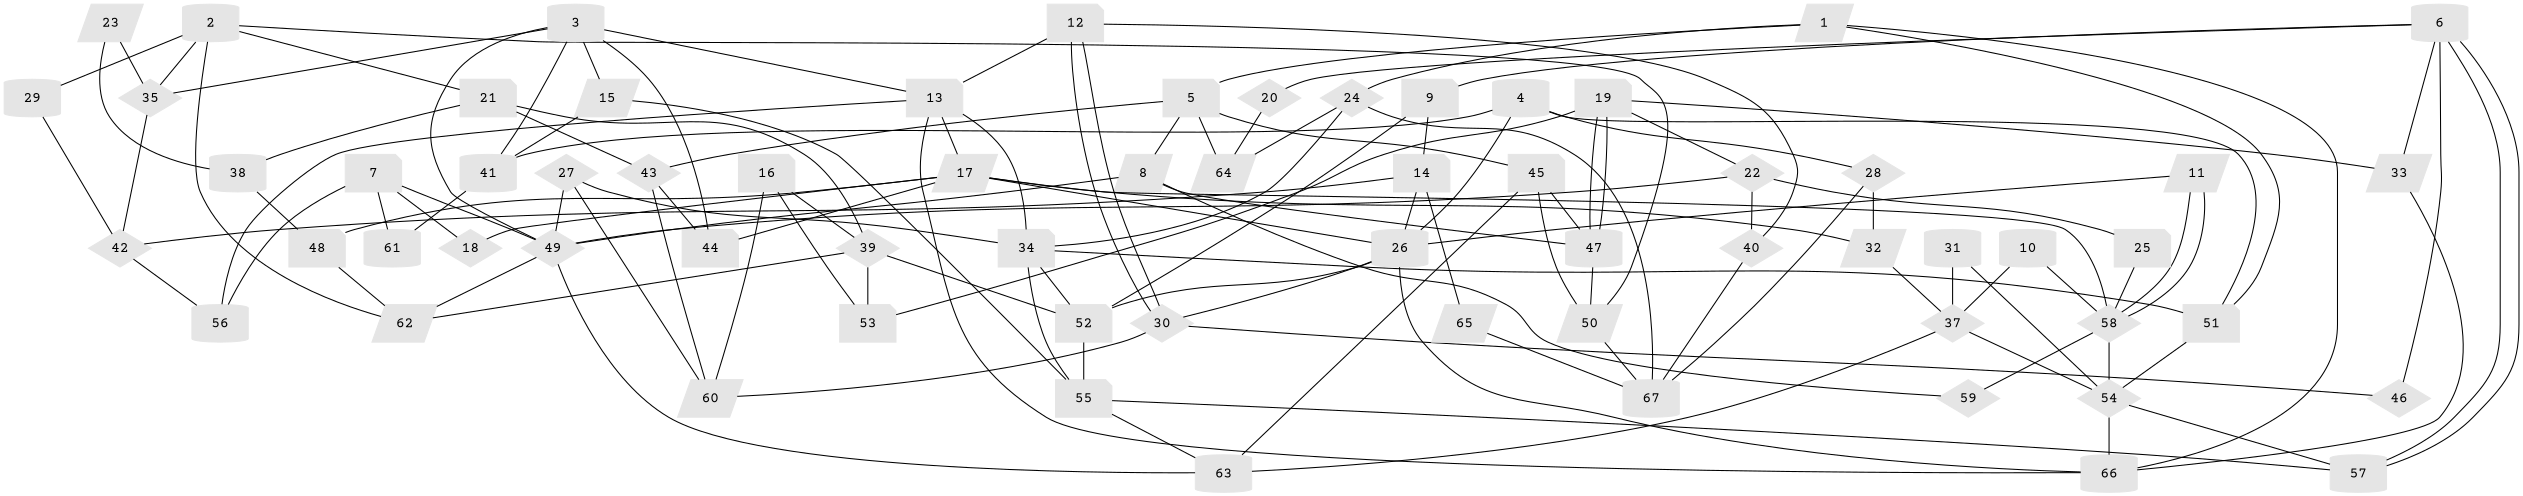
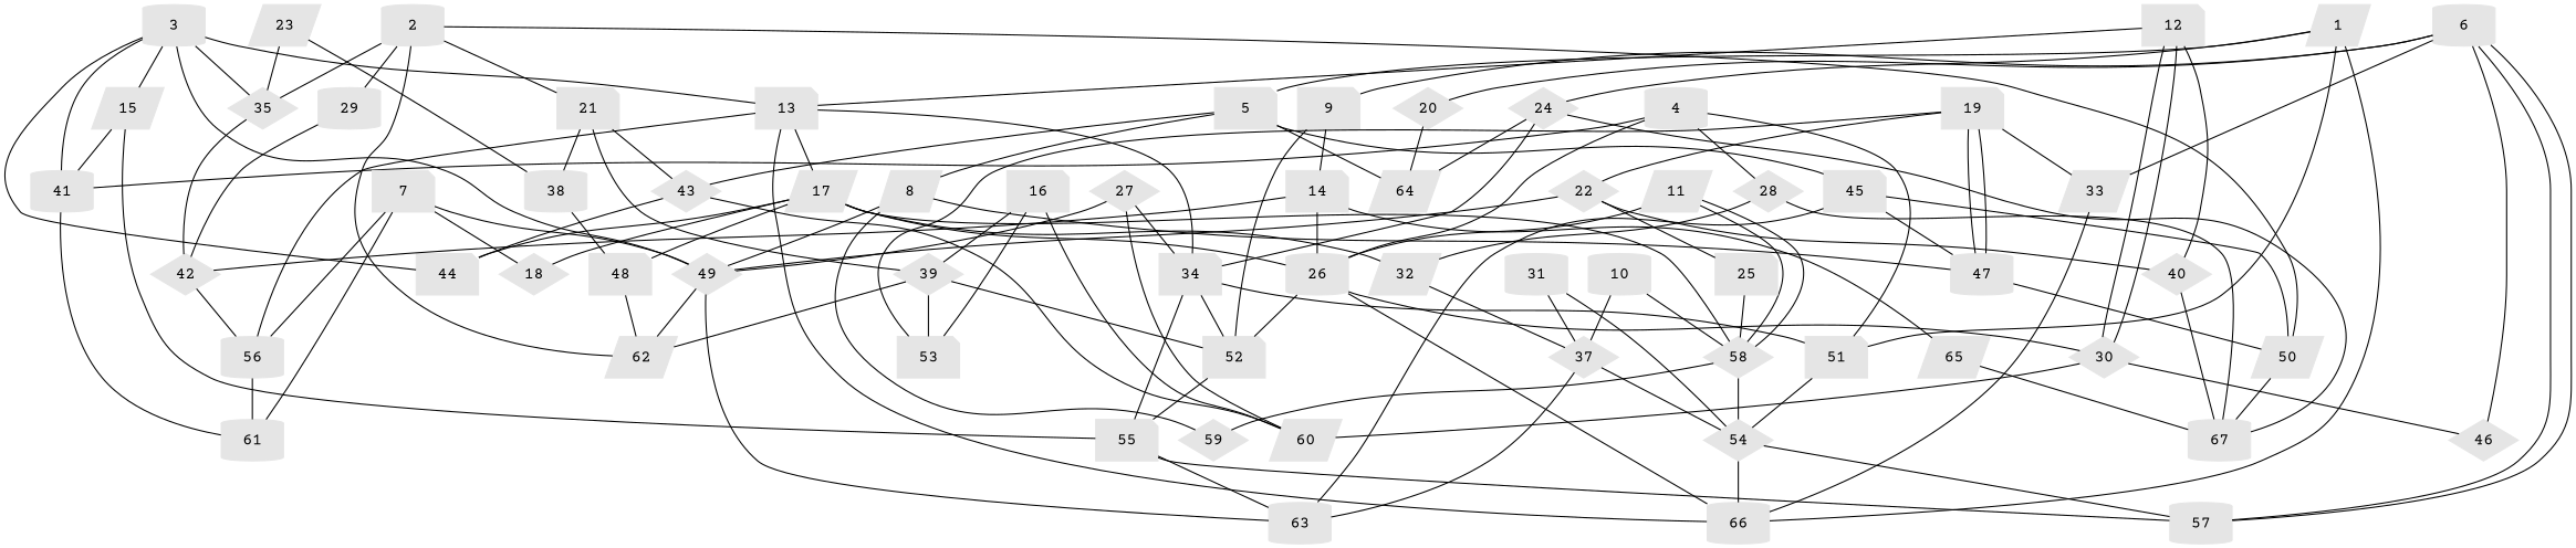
  graph {
    fontname="Courier Prime"
    node [color=gray90 fontname="Courier Prime" shape=note style=filled]
    edge [fontname="Courier Prime"]
    1 [shape=parallelogram]
    5
    24 [shape=diamond]
    51
    66 [shape=cylinder]
    8 [shape=parallelogram]
    43 [shape=diamond]
    45
    64 [shape=parallelogram]
    34
    67 [shape=cylinder]
    54 [shape=diamond]
    2 [shape=cylinder]
    21
    29 [shape=cylinder]
    35 [shape=diamond]
    50 [shape=parallelogram]
    62 [shape=parallelogram]
    39 [shape=diamond]
    38 [shape=cylinder]
    42 [shape=diamond]
    3 [shape=cylinder]
    13
    15 [shape=parallelogram]
    41 [shape=cylinder]
    44
    49 [shape=diamond]
    56 [shape=cylinder]
    17 [shape=parallelogram]
    55
    61 [shape=cylinder]
    63 [shape=cylinder]
    4 [shape=cylinder]
    26 [shape=cylinder]
    28 [shape=diamond]
    52
    30 [shape=diamond]
    32 [shape=parallelogram]
    47 [shape=cylinder]
    59 [shape=diamond]
    60 [shape=parallelogram]
    6 [shape=cylinder]
    9
    20 [shape=diamond]
    33 [shape=parallelogram]
    46 [shape=diamond]
    57 [shape=cylinder]
    14
    7
    18 [shape=diamond]
    65 [shape=parallelogram]
    10 [shape=cylinder]
    37 [shape=diamond]
    58 [shape=diamond]
    11 [shape=parallelogram]
    12
    40 [shape=diamond]
    48
    16
    53
    19
    22 [shape=diamond]
    25
    23 [shape=parallelogram]
    27 [shape=diamond]
    31 [shape=cylinder]
    1 -- 5
    1 -- 24
    1 -- 51
    1 -- 66
    5 -- 8
    5 -- 43
    5 -- 45
    5 -- 64
    24 -- 64
    24 -- 34
    24 -- 67
    51 -- 54
    8 -- 49
    8 -- 47
    8 -- 59
    43 -- 44
    43 -- 60
    45 -- 50
    45 -- 63
    45 -- 47
    34 -- 51
    34 -- 55
    34 -- 52
    54 -- 66
    54 -- 57
    2 -- 21
    2 -- 29
    2 -- 35
    2 -- 50
    2 -- 62
    21 -- 43
    21 -- 39
    21 -- 38
    29 -- 42
    35 -- 42
    50 -- 67
    39 -- 62
    39 -- 52
    39 -- 53
    38 -- 48
    42 -- 56
    3 -- 35
    3 -- 13
    3 -- 15
    3 -- 41
    3 -- 44
    3 -- 49
    13 -- 66
    13 -- 34
    13 -- 56
    13 -- 17
    15 -- 41
    15 -- 55
    41 -- 61
    49 -- 62
    49 -- 63
+   56 -- 61
    17 -- 44
    17 -- 26
    17 -- 32
    17 -- 18
    17 -- 58
    17 -- 48
    55 -- 63
    55 -- 57
    4 -- 51
    4 -- 41
    4 -- 26
    4 -- 28
    26 -- 66
    26 -- 52
    26 -- 30
    28 -- 67
    28 -- 32
    52 -- 55
    30 -- 60
    30 -- 46
    32 -- 37
    47 -- 50
    6 -- 9
    6 -- 20
    6 -- 33
    6 -- 46
    6 -- 57
    6 -- 57
    9 -- 52
    9 -- 14
    20 -- 64
    33 -- 66
    14 -- 42
    14 -- 26
    14 -- 65
    7 -- 49
    7 -- 56
    7 -- 61
    7 -- 18
    65 -- 67
    10 -- 37
    10 -- 58
    37 -- 54
    37 -- 63
    58 -- 54
    58 -- 59
    11 -- 26
    11 -- 58
    11 -- 58
    12 -- 13
    12 -- 30
    12 -- 30
    12 -- 40
    40 -- 67
    48 -- 62
    16 -- 39
    16 -- 60
    16 -- 53
    19 -- 47
    19 -- 47
    19 -- 33
    19 -- 53
    19 -- 22
    22 -- 49
    22 -- 40
    22 -- 25
    25 -- 58
    23 -- 35
    23 -- 38
    27 -- 34
    27 -- 49
    27 -- 60
    31 -- 54
    31 -- 37
  }
